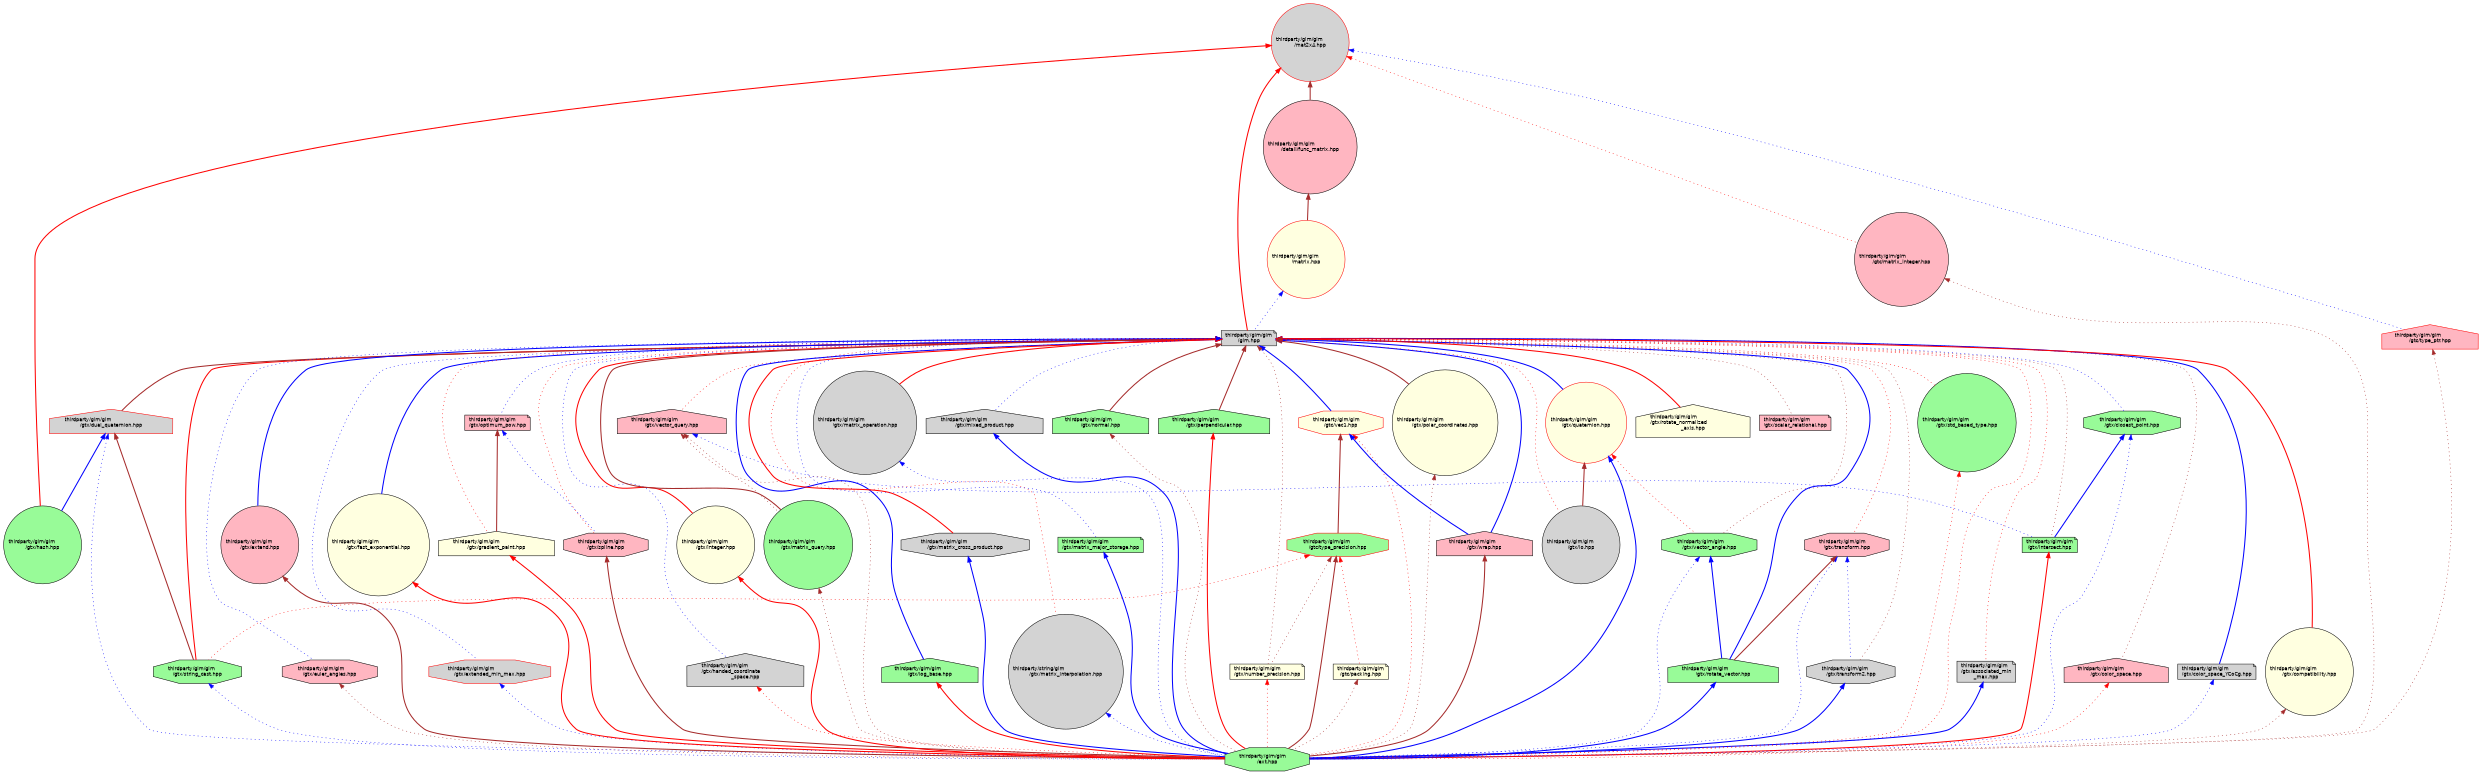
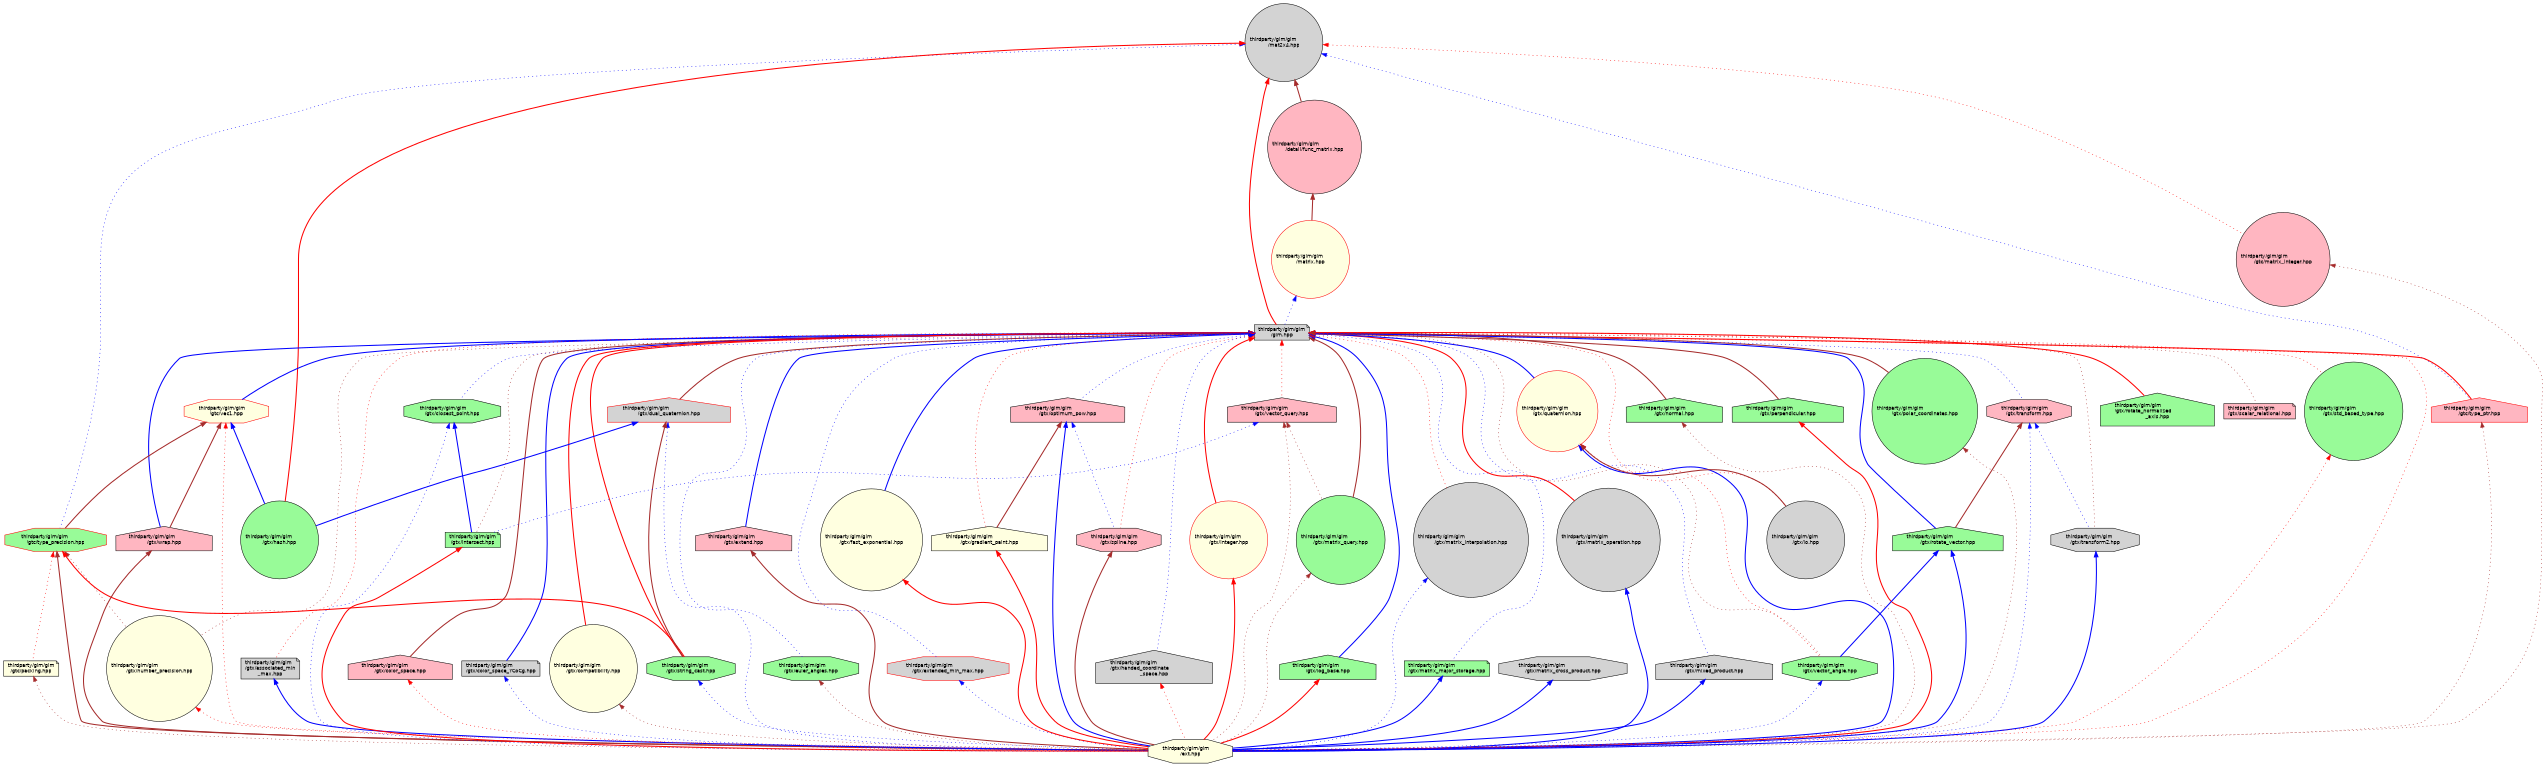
  digraph {
    node [color=black fillcolor=palegreen fontname=Helvetica fontsize=10 shape=circle style=filled]
    edge [color=blue dir=back fontname=Helvetica fontsize=10 labelfontname=Helvetica labelfontsize=10 style=dotted]
-   n1 [color=red fillcolor=lightgrey fontcolor=black height=0.2 label="thirdparty/glm/glm\l/mat2x4.hpp" width=0.4]
+   n1 [fillcolor=lightgrey fontcolor=black height=0.2 label="thirdparty/glm/glm\l/mat2x4.hpp" width=0.4]
    n2 [fillcolor=lightpink height=0.2 label="thirdparty/glm/glm\l/detail/func_matrix.hpp" width=0.4]
    n3 [fillcolor=lightgrey height=0.2 label="thirdparty/glm/glm\l/glm.hpp" shape=note width=0.4]
    n4 [color=red height=0.2 label="thirdparty/glm/glm\l/gtc/type_precision.hpp" shape=octagon width=0.4]
    n5 [height=0.2 label="thirdparty/glm/glm\l/gtx/hash.hpp" width=0.4]
    n6 [fillcolor=lightpink height=0.2 label="thirdparty/glm/glm\l/gtc/matrix_integer.hpp" width=0.4]
    n7 [color=red fillcolor=lightpink height=0.2 label="thirdparty/glm/glm\l/gtc/type_ptr.hpp" shape=house width=0.4]
    n8 [color=red fillcolor=lightyellow height=0.2 label="thirdparty/glm/glm\l/matrix.hpp" width=0.4]
-   n9 [height=0.2 label="thirdparty/glm/glm\l/ext.hpp" shape=octagon width=0.4]
+   n9 [fillcolor=lightyellow height=0.2 label="thirdparty/glm/glm\l/ext.hpp" shape=octagon width=0.4]
    n10 [color=red fillcolor=lightyellow height=0.2 label="thirdparty/glm/glm\l/gtc/vec1.hpp" shape=octagon width=0.4]
-   n11 [fillcolor=lightyellow height=0.2 label="thirdparty/glm/glm\l/gtx/number_precision.hpp" shape=note width=0.4]
+   n11 [fillcolor=lightyellow height=0.2 label="thirdparty/glm/glm\l/gtx/number_precision.hpp" width=0.4]
    n12 [height=0.2 label="thirdparty/glm/glm\l/gtx/string_cast.hpp" shape=octagon width=0.4]
    n13 [fillcolor=lightpink height=0.2 label="thirdparty/glm/glm\l/gtx/wrap.hpp" shape=house width=0.4]
    n14 [fillcolor=lightgrey height=0.2 label="thirdparty/glm/glm\l/gtx/associated_min\l_max.hpp" shape=note width=0.4]
    n15 [height=0.2 label="thirdparty/glm/glm\l/gtx/closest_point.hpp" shape=octagon width=0.4]
    n16 [height=0.2 label="thirdparty/glm/glm\l/gtx/intersect.hpp" shape=note width=0.4]
    n17 [fillcolor=lightpink height=0.2 label="thirdparty/glm/glm\l/gtx/color_space.hpp" shape=house width=0.4]
    n18 [fillcolor=lightgrey height=0.2 label="thirdparty/glm/glm\l/gtx/color_space_YCoCg.hpp" shape=note width=0.4]
    n19 [fillcolor=lightyellow height=0.2 label="thirdparty/glm/glm\l/gtx/compatibility.hpp" width=0.4]
    n20 [color=red fillcolor=lightgrey height=0.2 label="thirdparty/glm/glm\l/gtx/dual_quaternion.hpp" shape=house width=0.4]
-   n21 [fillcolor=lightpink height=0.2 label="thirdparty/glm/glm\l/gtx/euler_angles.hpp" shape=octagon width=0.4]
-   n22 [fillcolor=lightpink height=0.2 label="thirdparty/glm/glm\l/gtx/extend.hpp" width=0.4]
+   n21 [height=0.2 label="thirdparty/glm/glm\l/gtx/euler_angles.hpp" shape=octagon width=0.4]
+   n22 [fillcolor=lightpink height=0.2 label="thirdparty/glm/glm\l/gtx/extend.hpp" shape=house width=0.4]
    n23 [color=red fillcolor=lightgrey height=0.2 label="thirdparty/glm/glm\l/gtx/extended_min_max.hpp" shape=octagon width=0.4]
    n24 [fillcolor=lightyellow height=0.2 label="thirdparty/glm/glm\l/gtx/fast_exponential.hpp" width=0.4]
    n25 [fillcolor=lightyellow height=0.2 label="thirdparty/glm/glm\l/gtx/gradient_paint.hpp" shape=house width=0.4]
-   n26 [fillcolor=lightpink height=0.2 label="thirdparty/glm/glm\l/gtx/optimum_pow.hpp" shape=note width=0.4]
+   n26 [fillcolor=lightpink height=0.2 label="thirdparty/glm/glm\l/gtx/optimum_pow.hpp" shape=house width=0.4]
    n27 [fillcolor=lightpink height=0.2 label="thirdparty/glm/glm\l/gtx/spline.hpp" shape=octagon width=0.4]
    n28 [fillcolor=lightgrey height=0.2 label="thirdparty/glm/glm\l/gtx/handed_coordinate\l_space.hpp" shape=house width=0.4]
-   n29 [fillcolor=lightyellow height=0.2 label="thirdparty/glm/glm\l/gtx/integer.hpp" width=0.4]
+   n29 [color=red fillcolor=lightyellow height=0.2 label="thirdparty/glm/glm\l/gtx/integer.hpp" width=0.4]
    n30 [fillcolor=lightpink height=0.2 label="thirdparty/glm/glm\l/gtx/vector_query.hpp" shape=house width=0.4]
    n31 [height=0.2 label="thirdparty/glm/glm\l/gtx/matrix_query.hpp" width=0.4]
    n32 [height=0.2 label="thirdparty/glm/glm\l/gtx/log_base.hpp" shape=house width=0.4]
    n33 [fillcolor=lightgrey height=0.2 label="thirdparty/glm/glm\l/gtx/matrix_cross_product.hpp" shape=octagon width=0.4]
-   n34 [fillcolor=lightgrey height=0.2 label="thirdparty/string/glm\l/gtx/matrix_interpolation.hpp" width=0.4]
+   n34 [fillcolor=lightgrey height=0.2 label="thirdparty/glm/glm\l/gtx/matrix_interpolation.hpp" width=0.4]
    n35 [height=0.2 label="thirdparty/glm/glm\l/gtx/matrix_major_storage.hpp" shape=note width=0.4]
    n36 [fillcolor=lightgrey height=0.2 label="thirdparty/glm/glm\l/gtx/matrix_operation.hpp" width=0.4]
    n37 [fillcolor=lightgrey height=0.2 label="thirdparty/glm/glm\l/gtx/mixed_product.hpp" shape=house width=0.4]
    n38 [color=red fillcolor=lightyellow height=0.2 label="thirdparty/glm/glm\l/gtx/quaternion.hpp" width=0.4]
    n39 [height=0.2 label="thirdparty/glm/glm\l/gtx/vector_angle.hpp" shape=octagon width=0.4]
    n40 [fillcolor=lightgrey height=0.2 label="thirdparty/glm/glm\l/gtx/io.hpp" width=0.4]
    n41 [height=0.2 label="thirdparty/glm/glm\l/gtx/normal.hpp" shape=house width=0.4]
    n42 [height=0.2 label="thirdparty/glm/glm\l/gtx/perpendicular.hpp" shape=house width=0.4]
-   n43 [fillcolor=lightyellow height=0.2 label="thirdparty/glm/glm\l/gtx/polar_coordinates.hpp" width=0.4]
+   n43 [height=0.2 label="thirdparty/glm/glm\l/gtx/polar_coordinates.hpp" width=0.4]
    n44 [height=0.2 label="thirdparty/glm/glm\l/gtx/rotate_vector.hpp" shape=house width=0.4]
    n45 [fillcolor=lightpink height=0.2 label="thirdparty/glm/glm\l/gtx/transform.hpp" shape=octagon width=0.4]
    n46 [fillcolor=lightgrey height=0.2 label="thirdparty/glm/glm\l/gtx/transform2.hpp" shape=octagon width=0.4]
    n47 [height=0.2 label="thirdparty/glm/glm\l/gtx/std_based_type.hpp" width=0.4]
-   n48 [fillcolor=lightyellow height=0.2 label="thirdparty/glm/glm\l/gtx/rotate_normalized\l_axis.hpp" shape=house width=0.4]
+   n48 [height=0.2 label="thirdparty/glm/glm\l/gtx/rotate_normalized\l_axis.hpp" shape=house width=0.4]
    n49 [fillcolor=lightpink height=0.2 label="thirdparty/glm/glm\l/gtx/scalar_relational.hpp" shape=note width=0.4]
    n50 [fillcolor=lightyellow height=0.2 label="thirdparty/glm/glm\l/gtc/packing.hpp" shape=note width=0.4]
    n1 -> n2 [color=brown style=bold]
    n1 -> n3 [color=red style=bold]
+   n1 -> n4
    n1 -> n5 [color=red style=bold]
    n1 -> n6 [color=red]
    n1 -> n7
    n2 -> n8 [color=brown style=bold]
    n3 -> n9 [color=red]
    n3 -> n10 [style=bold]
    n3 -> n11 [color=brown]
    n3 -> n12 [color=red style=bold]
    n3 -> n13 [style=bold]
    n3 -> n14 [color=red]
    n3 -> n15
    n3 -> n16 [color=brown]
-   n3 -> n17 [color=brown]
+   n3 -> n17 [color=brown style=bold]
    n3 -> n18 [style=bold]
    n3 -> n19 [color=red style=bold]
    n3 -> n20 [color=brown style=bold]
    n3 -> n21
    n3 -> n22 [style=bold]
    n3 -> n23
    n3 -> n24 [style=bold]
    n3 -> n25 [color=red]
    n3 -> n26
    n3 -> n27 [color=red]
    n3 -> n28
    n3 -> n29 [color=red style=bold]
    n3 -> n30 [color=red]
    n3 -> n31 [color=brown style=bold]
    n3 -> n32 [style=bold]
-   n3 -> n33 [color=red style=bold]
+   n3 -> n7 [color=red style=bold]
    n3 -> n34 [color=red]
    n3 -> n35
    n3 -> n36 [color=red style=bold]
    n3 -> n37
    n3 -> n38 [style=bold]
    n3 -> n39 [color=brown]
    n3 -> n40 [color=red]
    n3 -> n41 [color=brown style=bold]
    n3 -> n42 [color=brown style=bold]
    n3 -> n43 [color=brown style=bold]
    n3 -> n44 [style=bold]
-   n3 -> n45 [color=red]
+   n3 -> n45
    n3 -> n46 [color=brown]
    n3 -> n47 [color=red]
    n3 -> n48 [color=red style=bold]
    n3 -> n49 [color=brown]
    n4 -> n9 [color=brown style=bold]
    n4 -> n11 [color=brown]
-   n4 -> n12 [color=red]
+   n4 -> n12 [color=red style=bold]
    n4 -> n50 [color=red]
    n6 -> n9 [color=brown]
    n7 -> n9 [color=brown]
    n8 -> n3
    n10 -> n4 [color=brown style=bold]
+   n10 -> n5 [style=bold]
    n10 -> n9 [color=red]
-   n10 -> n13 [style=bold]
+   n10 -> n13 [color=brown style=bold]
    n11 -> n9 [color=red]
    n12 -> n9
    n13 -> n9 [color=brown style=bold]
    n14 -> n9 [style=bold]
    n15 -> n9
    n15 -> n16 [style=bold]
    n16 -> n9 [color=red style=bold]
    n17 -> n9 [color=red]
    n18 -> n9
    n19 -> n9 [color=brown]
    n20 -> n5 [style=bold]
    n20 -> n9
    n20 -> n12 [color=brown style=bold]
    n21 -> n9 [color=brown]
    n22 -> n9 [color=brown style=bold]
    n23 -> n9
    n24 -> n9 [color=red style=bold]
    n25 -> n9 [color=red style=bold]
+   n26 -> n9 [style=bold]
    n26 -> n25 [color=brown style=bold]
    n26 -> n27
    n27 -> n9 [color=brown style=bold]
    n28 -> n9 [color=red]
    n29 -> n9 [color=red style=bold]
    n30 -> n9 [color=brown]
    n30 -> n16
    n30 -> n31 [color=brown]
    n31 -> n9 [color=brown]
    n32 -> n9 [color=red style=bold]
    n33 -> n9 [style=bold]
    n34 -> n9
    n35 -> n9 [style=bold]
-   n36 -> n9
+   n36 -> n9 [style=bold]
    n37 -> n9 [style=bold]
    n38 -> n9 [style=bold]
    n38 -> n39 [color=red]
    n38 -> n40 [color=brown style=bold]
    n39 -> n9
    n41 -> n9 [color=brown]
    n42 -> n9 [color=red style=bold]
    n43 -> n9 [color=brown]
    n44 -> n9 [style=bold]
-   n39 -> n44 [style=bold]
+   n44 -> n39 [style=bold]
    n45 -> n9
    n45 -> n44 [color=brown style=bold]
    n45 -> n46
    n46 -> n9 [style=bold]
    n47 -> n9 [color=red]
    n50 -> n9 [color=brown]
  }
